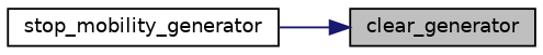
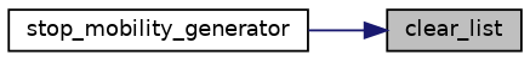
  digraph {
    rankdir=RL
    node [color=black fontname=Helvetica fontsize=10 shape=record style=filled]
-   n1 [fillcolor=grey75 fontcolor=black height=0.2 label=clear_generator width=0.4]
+   n1 [fillcolor=grey75 fontcolor=black height=0.2 label=clear_list width=0.4]
    n2 [fillcolor=white height=0.2 label=stop_mobility_generator width=0.4]
    n1 -> n2 [color=midnightblue dir=back fontname=Helvetica fontsize=10 labelfontname=Helvetica labelfontsize=10 style=solid]
  }
